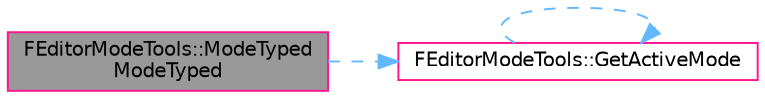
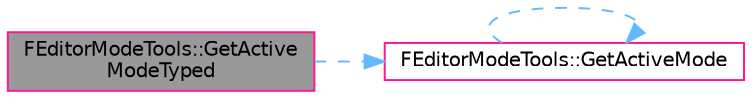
  digraph {
    rankdir=LR
    node [color=deeppink fontname=Helvetica fontsize=10 shape=box style=filled]
    edge [color=steelblue1 fontname=Helvetica fontsize=10 labelfontname=Helvetica labelfontsize=10 style=dashed]
-   n1 [fillcolor=grey60 fontcolor=black height=0.2 label="FEditorModeTools::ModeTyped\lModeTyped" width=0.4]
+   n1 [fillcolor=grey60 fontcolor=black height=0.2 label="FEditorModeTools::GetActive\lModeTyped" width=0.4]
    n2 [fillcolor=white height=0.2 label="FEditorModeTools::GetActiveMode" width=0.4]
    n1 -> n2
    n2 -> n2
  }
